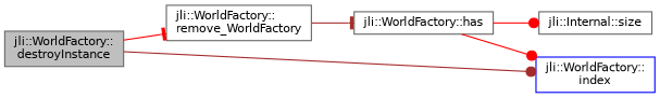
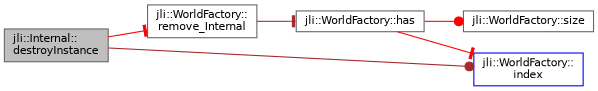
  digraph {
    rankdir=LR
    node [color=gray40 fillcolor=white fontname=Helvetica fontsize=10 shape=record style=filled]
    edge [arrowhead=dot color=red fontname=Helvetica fontsize=10 labelfontname=Helvetica labelfontsize=10 style=solid]
-   n1 [fillcolor=grey75 fontcolor=black height=0.2 label="jli::WorldFactory::\ldestroyInstance" width=0.4]
-   n2 [height=0.2 label="jli::WorldFactory::\lremove_WorldFactory" width=0.4]
+   n1 [fillcolor=grey75 fontcolor=black height=0.2 label="jli::Internal::\ldestroyInstance" width=0.4]
+   n2 [height=0.2 label="jli::WorldFactory::\lremove_Internal" width=0.4]
    n3 [color=blue height=0.2 label="jli::WorldFactory::\lindex" width=0.4]
    n4 [height=0.2 label="jli::WorldFactory::has" width=0.4]
-   n5 [height=0.2 label="jli::Internal::size" width=0.4]
+   n5 [height=0.2 label="jli::WorldFactory::size" width=0.4]
    n1 -> n2 [arrowhead=tee]
    n1 -> n3 [color=brown]
    n2 -> n4 [arrowhead=tee color=brown]
-   n4 -> n3
+   n4 -> n3 [arrowhead=tee]
    n4 -> n5
  }
